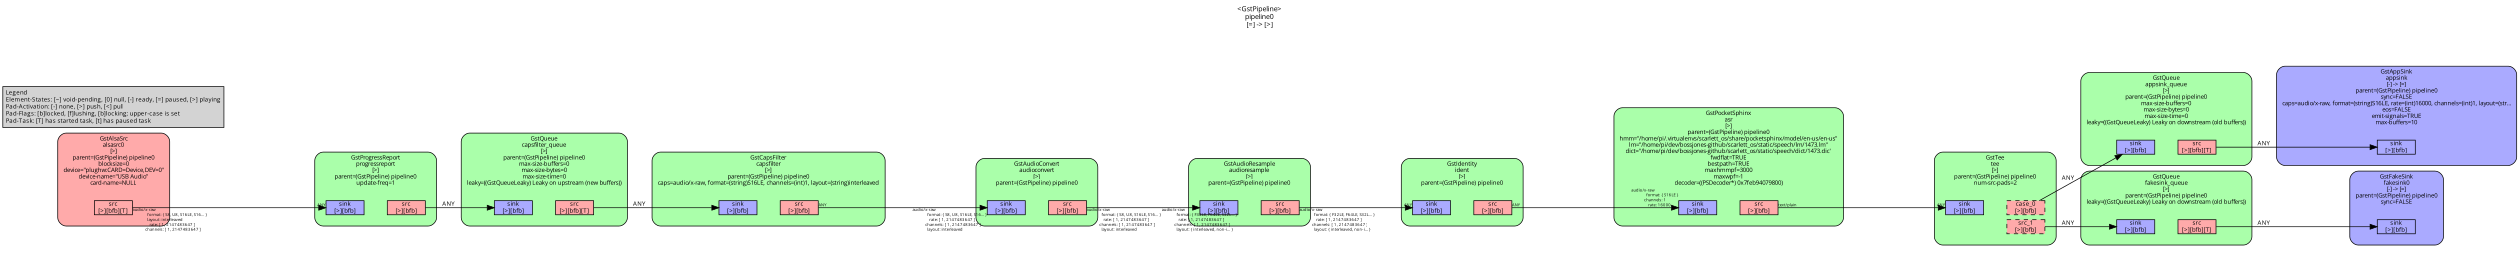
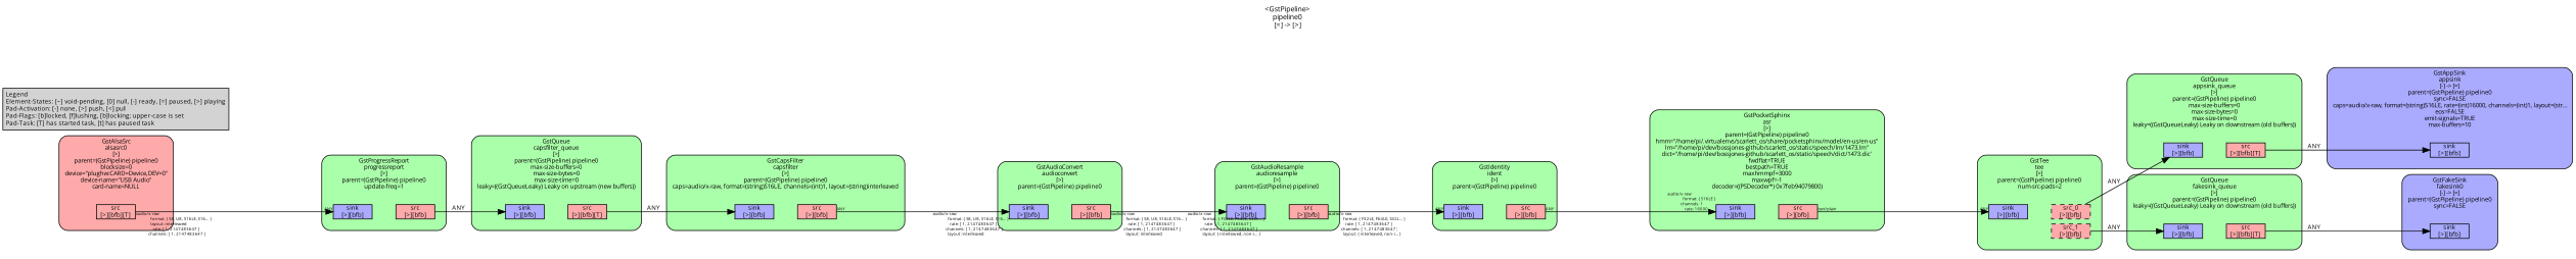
  digraph {
    fontname="Open Sans"
    fontsize=10
    label="<GstPipeline>\npipeline0\n[=] -> [>]"
    labelloc=t
    nodesep=.1
    rankdir=LR
    ranksep=.2
    node [color=black fillcolor="#aaaaff" fontname="Open Sans" fontsize=9 margin="0.0,0.0" shape=box style="filled,solid"]
    edge [fontname="Open Sans" fontsize=9 labelfontsize=6]
    n1 [height=0.2 label="sink\n[>][bfb]"]
    n2 [height=0.2 label="sink\n[>][bfb]"]
    n3 [fillcolor="#ffaaaa" height=0.2 label="src\n[>][bfb][T]"]
    n4 [height=0.2 label="sink\n[>][bfb]"]
    n5 [height=0.2 label="sink\n[>][bfb]"]
    n6 [fillcolor="#ffaaaa" height=0.2 label="src\n[>][bfb][T]"]
    n7 [height=0.2 label="sink\n[>][bfb]"]
-   n8 [fillcolor="#ffaaaa" height=0.2 label="case_0\n[>][bfb]" style="filled,dashed"]
+   n8 [fillcolor="#ffaaaa" height=0.2 label="src_0\n[>][bfb]" style="filled,dashed"]
    n9 [fillcolor="#ffaaaa" height=0.2 label="src_1\n[>][bfb]" style="filled,dashed"]
    n10 [height=0.2 label="sink\n[>][bfb]"]
    n11 [fillcolor="#ffaaaa" height=0.2 label="src\n[>][bfb]"]
    n12 [height=0.2 label="sink\n[>][bfb]"]
    n13 [fillcolor="#ffaaaa" height=0.2 label="src\n[>][bfb]"]
    n14 [height=0.2 label="sink\n[>][bfb]"]
    n15 [fillcolor="#ffaaaa" height=0.2 label="src\n[>][bfb]"]
    n16 [height=0.2 label="sink\n[>][bfb]"]
    n17 [fillcolor="#ffaaaa" height=0.2 label="src\n[>][bfb]"]
    n18 [height=0.2 label="sink\n[>][bfb]"]
    n19 [fillcolor="#ffaaaa" height=0.2 label="src\n[>][bfb]"]
    n20 [height=0.2 label="sink\n[>][bfb]"]
    n21 [fillcolor="#ffaaaa" height=0.2 label="src\n[>][bfb][T]"]
    n22 [height=0.2 label="sink\n[>][bfb]"]
    n23 [fillcolor="#ffaaaa" height=0.2 label="src\n[>][bfb]"]
    n24 [fillcolor="#ffaaaa" height=0.2 label="src\n[>][bfb][T]"]
    n25 [label="Legend\lElement-States: [~] void-pending, [0] null, [-] ready, [=] paused, [>] playing\lPad-Activation: [-] none, [>] push, [<] pull\lPad-Flags: [b]locked, [f]lushing, [b]locking; upper-case is set\lPad-Task: [T] has started task, [t] has paused task\l" margin="0.05,0.05" style=filled color="" fillcolor=""]
    subgraph cluster_1 {
      color=black
      fillcolor="#aaaaff"
      fontsize=8
      label="GstFakeSink\nfakesink0\n[-] -> [=]\nparent=(GstPipeline) pipeline0\nsync=FALSE"
      style="filled,rounded"
      subgraph cluster_2 {
        color=black
        fillcolor="#aaaaff"
        fontsize=8
        label=""
        style=invis
        n1
      }
    }
    subgraph cluster_3 {
      color=black
      fillcolor="#aaffaa"
      fontsize=8
      label="GstQueue\nfakesink_queue\n[>]\nparent=(GstPipeline) pipeline0\nleaky=((GstQueueLeaky) Leaky on downstream (old buffers))"
      style="filled,rounded"
      subgraph cluster_4 {
        color=black
        fillcolor="#aaffaa"
        fontsize=8
        label=""
        style=invis
        n2
      }
      subgraph cluster_5 {
        color=black
        fillcolor="#aaffaa"
        fontsize=8
        label=""
        style=invis
        n3
      }
    }
    subgraph cluster_6 {
      color=black
      fillcolor="#aaaaff"
      fontsize=8
      label="GstAppSink\nappsink\n[-] -> [=]\nparent=(GstPipeline) pipeline0\nsync=FALSE\ncaps=audio/x-raw, format=(string)S16LE, rate=(int)16000, channels=(int)1, layout=(str…\neos=FALSE\nemit-signals=TRUE\nmax-buffers=10"
      style="filled,rounded"
      subgraph cluster_7 {
        color=black
        fillcolor="#aaaaff"
        fontsize=8
        label=""
        style=invis
        n4
      }
    }
    subgraph cluster_8 {
      color=black
      fillcolor="#aaffaa"
      fontsize=8
      label="GstQueue\nappsink_queue\n[>]\nparent=(GstPipeline) pipeline0\nmax-size-buffers=0\nmax-size-bytes=0\nmax-size-time=0\nleaky=((GstQueueLeaky) Leaky on downstream (old buffers))"
      style="filled,rounded"
      subgraph cluster_9 {
        color=black
        fillcolor="#aaffaa"
        fontsize=8
        label=""
        style=invis
        n5
      }
      subgraph cluster_10 {
        color=black
        fillcolor="#aaffaa"
        fontsize=8
        label=""
        style=invis
        n6
      }
    }
    subgraph cluster_11 {
      color=black
      fillcolor="#aaffaa"
      fontsize=8
      label="GstTee\ntee\n[>]\nparent=(GstPipeline) pipeline0\nnum-src-pads=2"
      style="filled,rounded"
      subgraph cluster_12 {
        color=black
        fillcolor="#aaffaa"
        fontsize=8
        label=""
        style=invis
        n7
      }
      subgraph cluster_13 {
        color=black
        fillcolor="#aaffaa"
        fontsize=8
        label=""
        style=invis
        n8
        n9
      }
    }
    subgraph cluster_14 {
      color=black
      fillcolor="#aaffaa"
      fontsize=8
      label="GstPocketSphinx\nasr\n[>]\nparent=(GstPipeline) pipeline0\nhmm=\"/home/pi/.virtualenvs/scarlett_os/share/pocketsphinx/model/en-us/en-us\"\nlm=\"/home/pi/dev/bossjones-github/scarlett_os/static/speech/lm/1473.lm\"\ndict=\"/home/pi/dev/bossjones-github/scarlett_os/static/speech/dict/1473.dic\"\nfwdflat=TRUE\nbestpath=TRUE\nmaxhmmpf=3000\nmaxwpf=-1\ndecoder=((PSDecoder*) 0x7feb94079800)"
      style="filled,rounded"
      subgraph cluster_15 {
        color=black
        fillcolor="#aaffaa"
        fontsize=8
        label=""
        style=invis
        n10
      }
      subgraph cluster_16 {
        color=black
        fillcolor="#aaffaa"
        fontsize=8
        label=""
        style=invis
        n11
      }
    }
    subgraph cluster_17 {
      color=black
      fillcolor="#aaffaa"
      fontsize=8
      label="GstIdentity\nident\n[>]\nparent=(GstPipeline) pipeline0"
      style="filled,rounded"
      subgraph cluster_18 {
        color=black
        fillcolor="#aaffaa"
        fontsize=8
        label=""
        style=invis
        n12
      }
      subgraph cluster_19 {
        color=black
        fillcolor="#aaffaa"
        fontsize=8
        label=""
        style=invis
        n13
      }
    }
    subgraph cluster_20 {
      color=black
      fillcolor="#aaffaa"
      fontsize=8
      label="GstAudioResample\naudioresample\n[>]\nparent=(GstPipeline) pipeline0"
      style="filled,rounded"
      subgraph cluster_21 {
        color=black
        fillcolor="#aaffaa"
        fontsize=8
        label=""
        style=invis
        n14
      }
      subgraph cluster_22 {
        color=black
        fillcolor="#aaffaa"
        fontsize=8
        label=""
        style=invis
        n15
      }
    }
    subgraph cluster_23 {
      color=black
      fillcolor="#aaffaa"
      fontsize=8
      label="GstAudioConvert\naudioconvert\n[>]\nparent=(GstPipeline) pipeline0"
      style="filled,rounded"
      subgraph cluster_24 {
        color=black
        fillcolor="#aaffaa"
        fontsize=8
        label=""
        style=invis
        n16
      }
      subgraph cluster_25 {
        color=black
        fillcolor="#aaffaa"
        fontsize=8
        label=""
        style=invis
        n17
      }
    }
    subgraph cluster_26 {
      color=black
      fillcolor="#aaffaa"
      fontsize=8
      label="GstCapsFilter\ncapsfilter\n[>]\nparent=(GstPipeline) pipeline0\ncaps=audio/x-raw, format=(string)S16LE, channels=(int)1, layout=(string)interleaved"
      style="filled,rounded"
      subgraph cluster_27 {
        color=black
        fillcolor="#aaffaa"
        fontsize=8
        label=""
        style=invis
        n18
      }
      subgraph cluster_28 {
        color=black
        fillcolor="#aaffaa"
        fontsize=8
        label=""
        style=invis
        n19
      }
    }
    subgraph cluster_29 {
      color=black
      fillcolor="#aaffaa"
      fontsize=8
      label="GstQueue\ncapsfilter_queue\n[>]\nparent=(GstPipeline) pipeline0\nmax-size-buffers=0\nmax-size-bytes=0\nmax-size-time=0\nleaky=((GstQueueLeaky) Leaky on upstream (new buffers))"
      style="filled,rounded"
      subgraph cluster_30 {
        color=black
        fillcolor="#aaffaa"
        fontsize=8
        label=""
        style=invis
        n20
      }
      subgraph cluster_31 {
        color=black
        fillcolor="#aaffaa"
        fontsize=8
        label=""
        style=invis
        n21
      }
    }
    subgraph cluster_32 {
      color=black
      fillcolor="#aaffaa"
      fontsize=8
      label="GstProgressReport\nprogressreport\n[>]\nparent=(GstPipeline) pipeline0\nupdate-freq=1"
      style="filled,rounded"
      subgraph cluster_33 {
        color=black
        fillcolor="#aaffaa"
        fontsize=8
        label=""
        style=invis
        n22
      }
      subgraph cluster_34 {
        color=black
        fillcolor="#aaffaa"
        fontsize=8
        label=""
        style=invis
        n23
      }
    }
    subgraph cluster_35 {
      color=black
      fillcolor="#ffaaaa"
      fontsize=8
      label="GstAlsaSrc\nalsasrc0\n[>]\nparent=(GstPipeline) pipeline0\nblocksize=0\ndevice=\"plughw:CARD=Device,DEV=0\"\ndevice-name=\"USB Audio\"\ncard-name=NULL"
      style="filled,rounded"
      subgraph cluster_36 {
        color=black
        fillcolor="#ffaaaa"
        fontsize=8
        label=""
        style=invis
        n24
      }
    }
    n2 -> n3 [style=invis]
    n3 -> n1 [label=ANY]
    n5 -> n6 [style=invis]
    n6 -> n4 [label=ANY]
    n7 -> n8 [style=invis]
    n8 -> n5 [label=ANY]
    n9 -> n2 [label=ANY]
    n10 -> n11 [style=invis]
    n11 -> n7 [headlabel=ANY label="                                                  " labelangle=0 labeldistance=10 taillabel="text/plain\l"]
    n12 -> n13 [style=invis]
    n13 -> n10 [headlabel="audio/x-raw\l              format: { S16LE }\l            channels: 1\l                rate: 16000\l" label="                                                  " labelangle=0 labeldistance=10 taillabel=ANY]
    n14 -> n15 [style=invis]
    n15 -> n12 [headlabel=ANY label="                                                  " labelangle=0 labeldistance=10 taillabel="audio/x-raw\l              format: { F32LE, F64LE, S32L... }\l                rate: [ 1, 2147483647 ]\l            channels: [ 1, 2147483647 ]\l              layout: { interleaved, non-i... }\l"]
    n16 -> n17 [style=invis]
    n17 -> n14 [headlabel="audio/x-raw\l              format: { F32LE, F64LE, S32L... }\l                rate: [ 1, 2147483647 ]\l            channels: [ 1, 2147483647 ]\l              layout: { interleaved, non-i... }\l" label="                                                  " labelangle=0 labeldistance=10 taillabel="audio/x-raw\l              format: { S8, U8, S16LE, S16... }\l                rate: [ 1, 2147483647 ]\l            channels: [ 1, 2147483647 ]\l              layout: interleaved\l"]
    n18 -> n19 [style=invis]
    n19 -> n16 [headlabel="audio/x-raw\l              format: { S8, U8, S16LE, S16... }\l                rate: [ 1, 2147483647 ]\l            channels: [ 1, 2147483647 ]\l              layout: interleaved\l" label="                                                  " labelangle=0 labeldistance=10 taillabel=ANY]
    n20 -> n21 [style=invis]
    n21 -> n18 [label=ANY]
    n22 -> n23 [style=invis]
    n23 -> n20 [label=ANY]
    n24 -> n22 [headlabel=ANY label="                                                  " labelangle=0 labeldistance=10 taillabel="audio/x-raw\l              format: { S8, U8, S16LE, S16... }\l              layout: interleaved\l                rate: [ 1, 2147483647 ]\l            channels: [ 1, 2147483647 ]\l"]
  }
